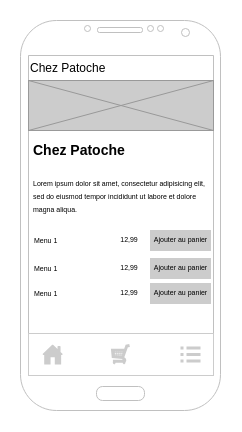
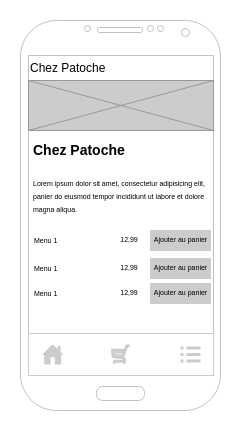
  <mxCell id="0" />
  <mxCell id="1" parent="0" />
  <mxCell id="2" value="Chez Patoche" style="rounded=0;whiteSpace=wrap;html=1;align=left;strokeColor=#CCCCCC;" vertex="1" parent="1"><mxGeometry x="28" y="55" width="185" height="25" as="geometry" /></mxCell>
  <mxCell id="3" value="" style="verticalLabelPosition=bottom;verticalAlign=top;html=1;shadow=0;dashed=0;strokeWidth=1;shape=mxgraph.android.phone2;strokeColor=#c0c0c0;" vertex="1" parent="1"><mxGeometry x="20" y="20" width="200" height="390" as="geometry" /></mxCell>
  <mxCell id="4" value="" style="rounded=0;whiteSpace=wrap;html=1;fontSize=11;strokeColor=#CCCCCC;" vertex="1" parent="1"><mxGeometry x="28" y="333" width="185" height="42" as="geometry" /></mxCell>
  <mxCell id="5" value="" style="sketch=0;pointerEvents=1;shadow=0;dashed=0;html=1;strokeColor=none;fillColor=#CCCCCC;labelPosition=center;verticalLabelPosition=bottom;verticalAlign=top;outlineConnect=0;align=center;shape=mxgraph.office.concepts.home;fontSize=11;" vertex="1" parent="1"><mxGeometry x="42" y="344" width="20.4" height="20" as="geometry" /></mxCell>
  <mxCell id="6" value="" style="verticalLabelPosition=bottom;shadow=0;dashed=0;align=center;html=1;verticalAlign=top;strokeWidth=1;shape=mxgraph.mockup.misc.shoppingCart;strokeColor=#CCCCCC;fontSize=11;fillColor=#CCCCCC;" vertex="1" parent="1"><mxGeometry x="111.5" y="344.5" width="18" height="19" as="geometry" /></mxCell>
  <mxCell id="7" value="" style="html=1;verticalLabelPosition=bottom;align=center;labelBackgroundColor=#ffffff;verticalAlign=top;strokeWidth=2;strokeColor=none;shadow=0;dashed=0;shape=mxgraph.ios7.icons.preferences;pointerEvents=1;fontSize=11;fillColor=#CCCCCC;" vertex="1" parent="1"><mxGeometry x="180" y="346" width="20" height="16" as="geometry" /></mxCell>
  <mxCell id="8" value="" style="verticalLabelPosition=bottom;shadow=0;dashed=0;align=center;html=1;verticalAlign=top;strokeWidth=1;shape=mxgraph.mockup.graphics.simpleIcon;strokeColor=#999999;fontSize=11;fillColor=#CCCCCC;" vertex="1" parent="1"><mxGeometry x="28" y="80" width="185" height="50" as="geometry" /></mxCell>
- <mxCell id="9" value="&lt;h1&gt;&lt;font style=&quot;font-size: 14px;&quot;&gt;Chez Patoche&lt;/font&gt;&lt;/h1&gt;&lt;p&gt;&lt;font style=&quot;font-size: 7px;&quot;&gt;Lorem ipsum dolor sit amet, consectetur adipisicing elit, sed do eiusmod tempor incididunt ut labore et dolore magna aliqua.&lt;/font&gt;&lt;/p&gt;" style="text;html=1;strokeColor=none;fillColor=none;spacing=5;spacingTop=-20;whiteSpace=wrap;overflow=hidden;rounded=0;fontSize=11;" vertex="1" parent="1"><mxGeometry x="28" y="130" width="182" height="100" as="geometry" /></mxCell>
+ <mxCell id="9" value="&lt;h1&gt;&lt;font style=&quot;font-size: 14px;&quot;&gt;Chez Patoche&lt;/font&gt;&lt;/h1&gt;&lt;p&gt;&lt;font style=&quot;font-size: 7px;&quot;&gt;Lorem ipsum dolor sit amet, consectetur adipisicing elit, panier do eiusmod tempor incididunt ut labore et dolore magna aliqua.&lt;/font&gt;&lt;/p&gt;" style="text;html=1;strokeColor=none;fillColor=none;spacing=5;spacingTop=-20;whiteSpace=wrap;overflow=hidden;rounded=0;fontSize=11;" vertex="1" parent="1"><mxGeometry x="28" y="130" width="182" height="100" as="geometry" /></mxCell>
  <mxCell id="10" value="" style="group" vertex="1" connectable="0" parent="1"><mxGeometry x="28" y="230" width="182" height="20" as="geometry" /></mxCell>
  <mxCell id="11" value="Menu 1" style="text;strokeColor=none;fillColor=none;align=left;verticalAlign=top;spacingLeft=4;spacingRight=4;overflow=hidden;rotatable=0;points=[[0,0.5],[1,0.5]];portConstraint=eastwest;fontSize=7;" vertex="1" parent="10"><mxGeometry width="42" height="16" as="geometry" /></mxCell>
  <mxCell id="12" value="12,99" style="text;html=1;strokeColor=none;fillColor=none;align=center;verticalAlign=middle;whiteSpace=wrap;rounded=0;fontSize=7;" vertex="1" parent="10"><mxGeometry x="79.6" y="2" width="42.4" height="16" as="geometry" /></mxCell>
  <mxCell id="13" value="Ajouter au panier" style="labelPosition=center;verticalLabelPosition=middle;align=center;html=1;shape=mxgraph.basic.button;dx=10;fontSize=7;strokeColor=#CCCCCC;fillColor=#CCCCCC;" vertex="1" parent="10"><mxGeometry x="122" width="60" height="20" as="geometry" /></mxCell>
  <mxCell id="14" value="" style="group" vertex="1" connectable="0" parent="1"><mxGeometry x="28" y="258" width="182" height="20" as="geometry" /></mxCell>
  <mxCell id="15" value="Menu 1" style="text;strokeColor=none;fillColor=none;align=left;verticalAlign=top;spacingLeft=4;spacingRight=4;overflow=hidden;rotatable=0;points=[[0,0.5],[1,0.5]];portConstraint=eastwest;fontSize=7;" vertex="1" parent="14"><mxGeometry width="42" height="16" as="geometry" /></mxCell>
  <mxCell id="16" value="12,99" style="text;html=1;strokeColor=none;fillColor=none;align=center;verticalAlign=middle;whiteSpace=wrap;rounded=0;fontSize=7;" vertex="1" parent="14"><mxGeometry x="79.6" y="2" width="42.4" height="16" as="geometry" /></mxCell>
  <mxCell id="17" value="Ajouter au panier" style="labelPosition=center;verticalLabelPosition=middle;align=center;html=1;shape=mxgraph.basic.button;dx=10;fontSize=7;strokeColor=#CCCCCC;fillColor=#CCCCCC;" vertex="1" parent="14"><mxGeometry x="122" width="60" height="20" as="geometry" /></mxCell>
  <mxCell id="18" value="" style="group" vertex="1" connectable="0" parent="1"><mxGeometry x="28" y="283" width="182" height="20" as="geometry" /></mxCell>
  <mxCell id="19" value="Menu 1" style="text;strokeColor=none;fillColor=none;align=left;verticalAlign=top;spacingLeft=4;spacingRight=4;overflow=hidden;rotatable=0;points=[[0,0.5],[1,0.5]];portConstraint=eastwest;fontSize=7;" vertex="1" parent="18"><mxGeometry width="42" height="16" as="geometry" /></mxCell>
  <mxCell id="20" value="12,99" style="text;html=1;strokeColor=none;fillColor=none;align=center;verticalAlign=middle;whiteSpace=wrap;rounded=0;fontSize=7;" vertex="1" parent="18"><mxGeometry x="79.6" y="2" width="42.4" height="16" as="geometry" /></mxCell>
  <mxCell id="21" value="Ajouter au panier" style="labelPosition=center;verticalLabelPosition=middle;align=center;html=1;shape=mxgraph.basic.button;dx=10;fontSize=7;strokeColor=#CCCCCC;fillColor=#CCCCCC;" vertex="1" parent="18"><mxGeometry x="122" width="60" height="20" as="geometry" /></mxCell>
